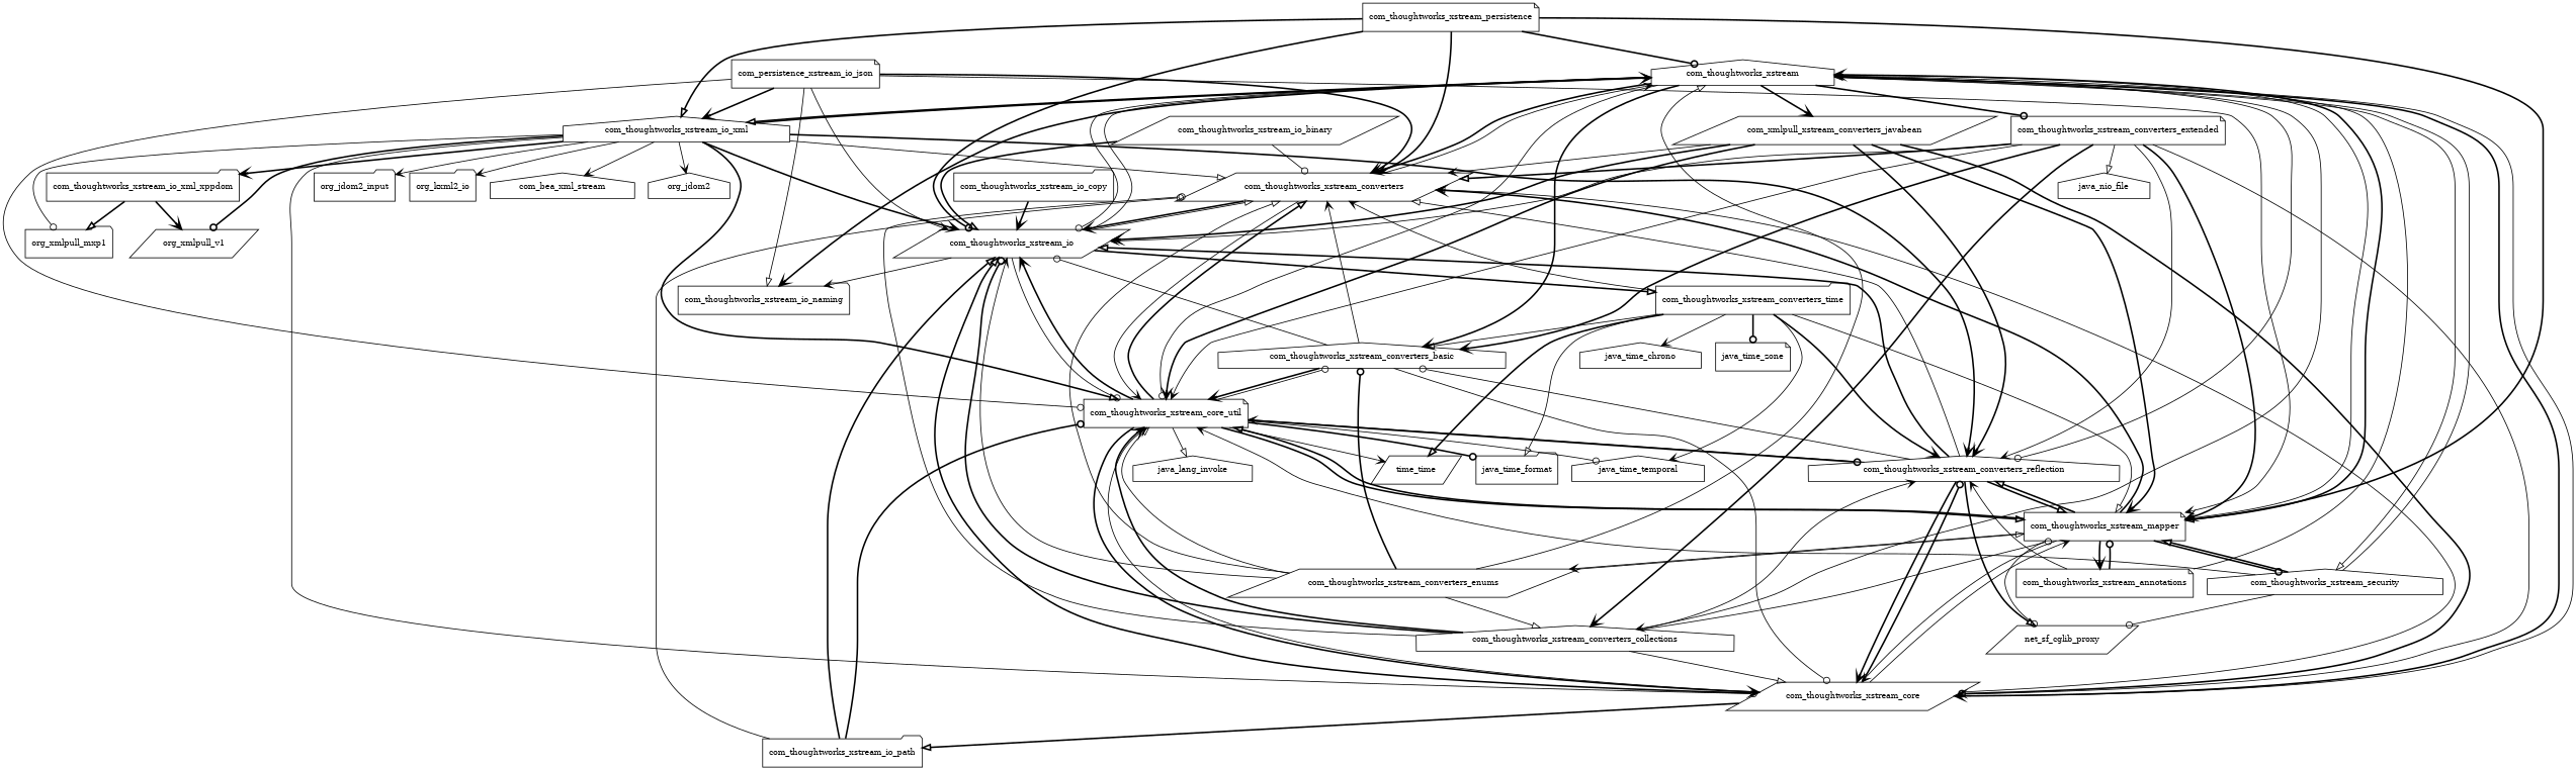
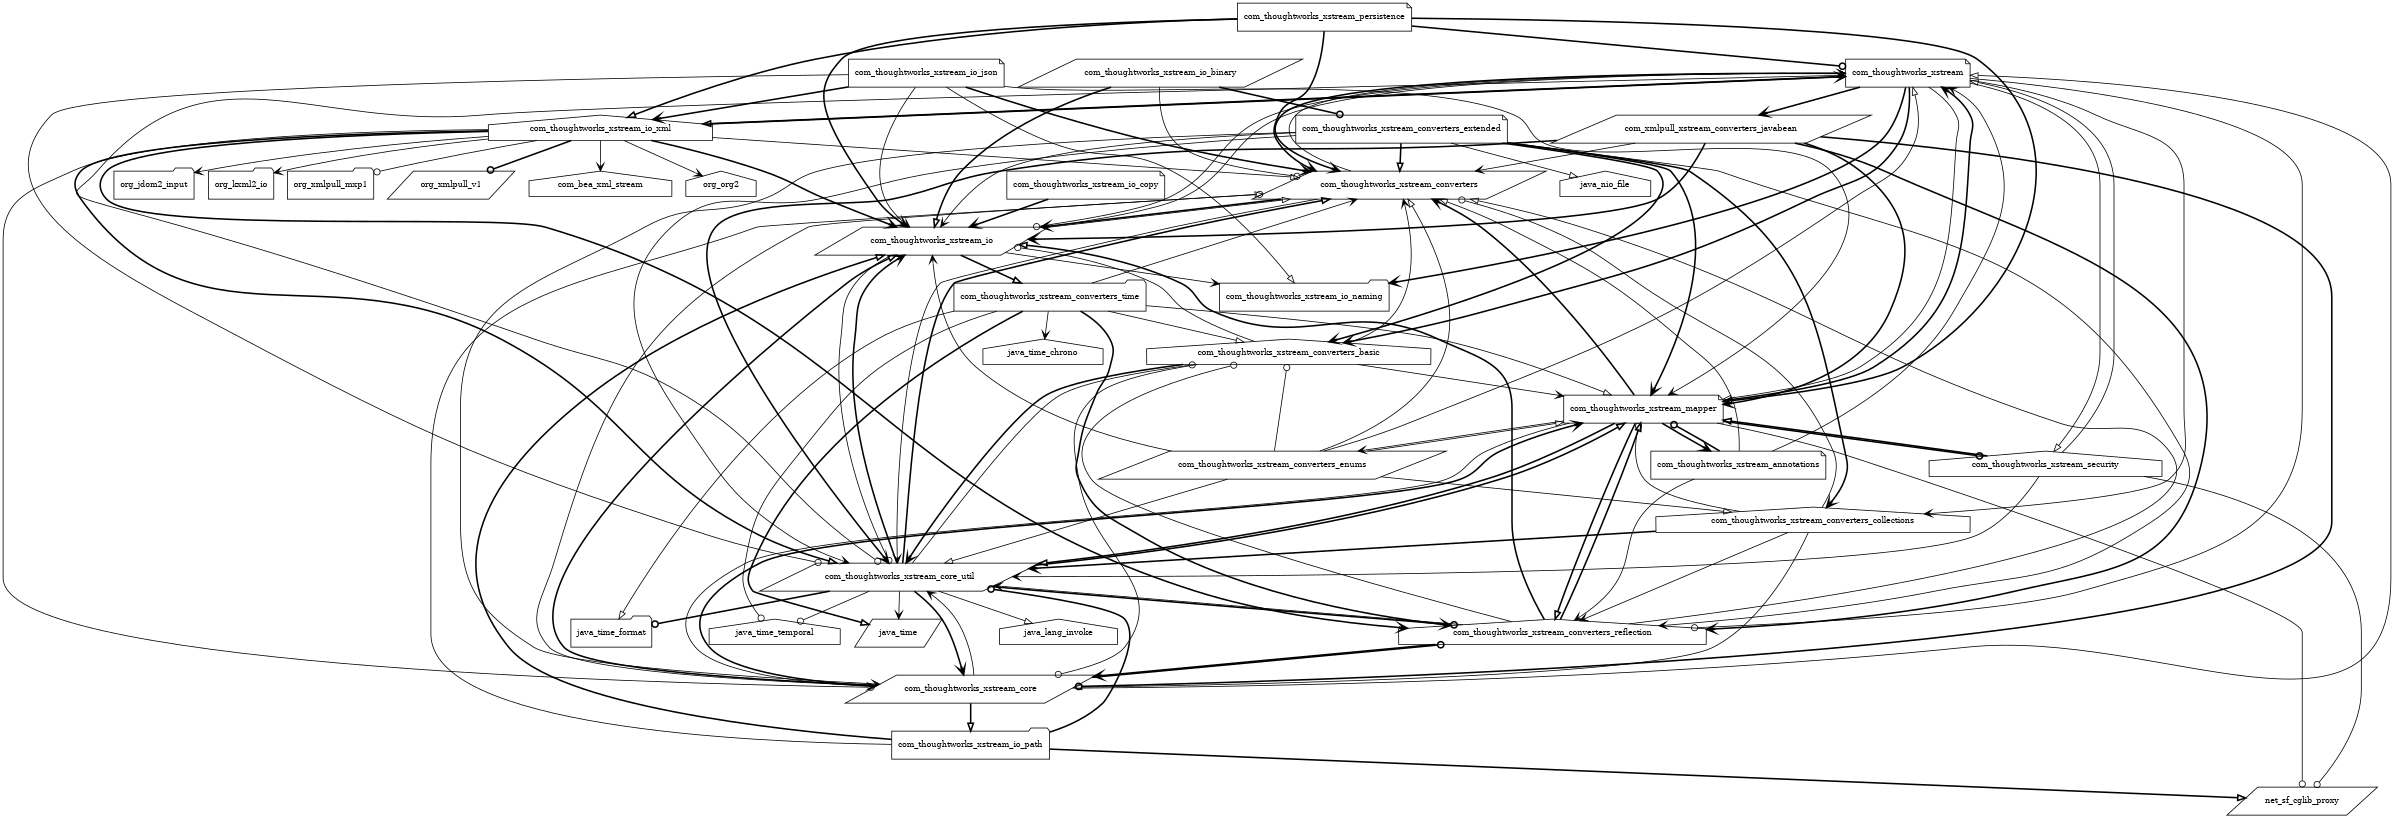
  digraph {
    node [fontsize=10.0 shape=house]
    edge [arrowhead=vee style=solid]
-   com_thoughtworks_xstream
+   com_thoughtworks_xstream [shape=note]
    com_thoughtworks_xstream_converters [shape=parallelogram]
    com_thoughtworks_xstream_converters_basic
    com_thoughtworks_xstream_converters_collections
    com_thoughtworks_xstream_converters_extended [shape=note]
    n6 [label=com_xmlpull_xstream_converters_javabean shape=parallelogram]
    com_thoughtworks_xstream_converters_reflection
    com_thoughtworks_xstream_core [shape=parallelogram]
-   com_thoughtworks_xstream_core_util [shape=note]
+   com_thoughtworks_xstream_core_util [shape=parallelogram]
    com_thoughtworks_xstream_io [shape=parallelogram]
    com_thoughtworks_xstream_io_naming [shape=folder]
    com_thoughtworks_xstream_io_xml
    com_thoughtworks_xstream_mapper [shape=note]
    com_thoughtworks_xstream_security
    java_nio_file
    net_sf_cglib_proxy [shape=parallelogram]
    com_thoughtworks_xstream_io_path [shape=folder]
-   java_time [shape=parallelogram label=time_time]
+   java_time [shape=parallelogram]
    java_time_format [shape=folder]
    java_time_temporal
    java_lang_invoke
    com_thoughtworks_xstream_converters_time [shape=folder]
    com_bea_xml_stream
-   com_thoughtworks_xstream_io_xml_xppdom [shape=folder]
-   org_jdom2
+   org_jdom2 [label=org_org2]
    org_jdom2_input [shape=folder]
    org_kxml2_io [shape=folder]
    org_xmlpull_mxp1 [shape=folder]
    org_xmlpull_v1 [shape=parallelogram]
    com_thoughtworks_xstream_annotations [shape=note]
    com_thoughtworks_xstream_converters_enums [shape=parallelogram]
    java_time_chrono
-   java_time_zone [shape=note]
    com_thoughtworks_xstream_io_binary [shape=parallelogram]
-   com_thoughtworks_xstream_io_copy [shape=folder]
-   com_thoughtworks_xstream_io_json [shape=note label=com_persistence_xstream_io_json]
+   com_thoughtworks_xstream_io_copy [shape=note]
+   com_thoughtworks_xstream_io_json [shape=note]
    com_thoughtworks_xstream_persistence [shape=note]
    com_thoughtworks_xstream -> com_thoughtworks_xstream_converters [style=bold]
    com_thoughtworks_xstream -> com_thoughtworks_xstream_converters_basic [style=bold]
    com_thoughtworks_xstream -> com_thoughtworks_xstream_converters_collections
-   com_thoughtworks_xstream -> com_thoughtworks_xstream_converters_extended [arrowhead=odot style=bold]
+   com_thoughtworks_xstream_io_binary -> com_thoughtworks_xstream_converters_extended [arrowhead=odot style=bold]
    com_thoughtworks_xstream -> n6 [style=bold]
    com_thoughtworks_xstream -> com_thoughtworks_xstream_converters_reflection [arrowhead=odot]
-   com_thoughtworks_xstream -> com_thoughtworks_xstream_core [style=bold]
    com_thoughtworks_xstream -> com_thoughtworks_xstream_core_util [arrowhead=odot]
    com_thoughtworks_xstream -> com_thoughtworks_xstream_io [arrowhead=odot]
    com_thoughtworks_xstream -> com_thoughtworks_xstream_io_naming [style=bold]
    com_thoughtworks_xstream -> com_thoughtworks_xstream_io_xml [arrowhead=onormal style=bold]
    com_thoughtworks_xstream -> com_thoughtworks_xstream_mapper [arrowhead=onormal]
    com_thoughtworks_xstream -> com_thoughtworks_xstream_security [arrowhead=onormal]
    com_thoughtworks_xstream_converters -> com_thoughtworks_xstream
    com_thoughtworks_xstream_converters -> com_thoughtworks_xstream_core_util
    com_thoughtworks_xstream_converters -> com_thoughtworks_xstream_io [style=bold]
    com_thoughtworks_xstream_converters_basic -> com_thoughtworks_xstream_converters
    com_thoughtworks_xstream_converters_basic -> com_thoughtworks_xstream_core [arrowhead=odot]
    com_thoughtworks_xstream_converters_basic -> com_thoughtworks_xstream_core_util [style=bold]
    com_thoughtworks_xstream_converters_basic -> com_thoughtworks_xstream_io [arrowhead=odot]
+   com_thoughtworks_xstream_converters_basic -> com_thoughtworks_xstream_mapper
    com_thoughtworks_xstream_converters_collections -> com_thoughtworks_xstream_converters [arrowhead=odot]
    com_thoughtworks_xstream_converters_collections -> com_thoughtworks_xstream_converters_reflection
    com_thoughtworks_xstream_converters_collections -> com_thoughtworks_xstream_core [arrowhead=onormal]
    com_thoughtworks_xstream_converters_collections -> com_thoughtworks_xstream_core_util [style=bold]
-   com_thoughtworks_xstream_converters_collections -> com_thoughtworks_xstream_io [arrowhead=odot style=bold]
    com_thoughtworks_xstream_converters_collections -> com_thoughtworks_xstream_mapper [arrowhead=odot]
    com_thoughtworks_xstream_converters_extended -> com_thoughtworks_xstream_converters [arrowhead=onormal style=bold]
    com_thoughtworks_xstream_converters_extended -> com_thoughtworks_xstream_converters_basic [style=bold]
    com_thoughtworks_xstream_converters_extended -> com_thoughtworks_xstream_converters_collections [style=bold]
    com_thoughtworks_xstream_converters_extended -> com_thoughtworks_xstream_converters_reflection
    com_thoughtworks_xstream_converters_extended -> com_thoughtworks_xstream_core
    com_thoughtworks_xstream_converters_extended -> com_thoughtworks_xstream_core_util
    com_thoughtworks_xstream_converters_extended -> com_thoughtworks_xstream_io
    com_thoughtworks_xstream_converters_extended -> com_thoughtworks_xstream_mapper [style=bold]
    com_thoughtworks_xstream_converters_extended -> java_nio_file [arrowhead=onormal]
    n6 -> com_thoughtworks_xstream_converters
    n6 -> com_thoughtworks_xstream_converters_reflection [style=bold]
    n6 -> com_thoughtworks_xstream_core [arrowhead=odot style=bold]
    n6 -> com_thoughtworks_xstream_core_util [style=bold]
    n6 -> com_thoughtworks_xstream_io [style=bold]
    n6 -> com_thoughtworks_xstream_mapper [style=bold]
    com_thoughtworks_xstream_converters_reflection -> com_thoughtworks_xstream_converters [arrowhead=onormal]
    com_thoughtworks_xstream_converters_reflection -> com_thoughtworks_xstream_converters_basic [arrowhead=odot]
    com_thoughtworks_xstream_converters_reflection -> com_thoughtworks_xstream_core [style=bold]
    com_thoughtworks_xstream_converters_reflection -> com_thoughtworks_xstream_core_util
    com_thoughtworks_xstream_converters_reflection -> com_thoughtworks_xstream_io [arrowhead=onormal style=bold]
    com_thoughtworks_xstream_converters_reflection -> com_thoughtworks_xstream_mapper [arrowhead=onormal style=bold]
-   com_thoughtworks_xstream_converters_reflection -> net_sf_cglib_proxy [arrowhead=onormal style=bold]
+   com_thoughtworks_xstream_io_path -> net_sf_cglib_proxy [arrowhead=onormal style=bold]
    com_thoughtworks_xstream_core -> com_thoughtworks_xstream [arrowhead=onormal]
    com_thoughtworks_xstream_core -> com_thoughtworks_xstream_converters [arrowhead=onormal]
    com_thoughtworks_xstream_core -> com_thoughtworks_xstream_converters_reflection [arrowhead=odot style=bold]
    com_thoughtworks_xstream_core -> com_thoughtworks_xstream_core_util
    com_thoughtworks_xstream_core -> com_thoughtworks_xstream_io [arrowhead=onormal style=bold]
-   com_thoughtworks_xstream_core -> com_thoughtworks_xstream_mapper
+   com_thoughtworks_xstream_core -> com_thoughtworks_xstream_mapper [style=bold]
    com_thoughtworks_xstream_core -> com_thoughtworks_xstream_io_path [arrowhead=onormal style=bold]
    com_thoughtworks_xstream_core_util -> com_thoughtworks_xstream_converters [arrowhead=onormal style=bold]
    com_thoughtworks_xstream_core_util -> com_thoughtworks_xstream_converters_basic [arrowhead=odot]
    com_thoughtworks_xstream_core_util -> com_thoughtworks_xstream_converters_reflection [arrowhead=odot style=bold]
    com_thoughtworks_xstream_core_util -> com_thoughtworks_xstream_core [style=bold]
    com_thoughtworks_xstream_core_util -> com_thoughtworks_xstream_io [style=bold]
    com_thoughtworks_xstream_core_util -> com_thoughtworks_xstream_mapper [arrowhead=onormal style=bold]
    com_thoughtworks_xstream_core_util -> java_time
    com_thoughtworks_xstream_core_util -> java_time_format [arrowhead=odot style=bold]
    com_thoughtworks_xstream_core_util -> java_time_temporal [arrowhead=odot]
    com_thoughtworks_xstream_core_util -> java_lang_invoke [arrowhead=onormal]
    com_thoughtworks_xstream_io -> com_thoughtworks_xstream
    com_thoughtworks_xstream_io -> com_thoughtworks_xstream_converters [arrowhead=onormal]
    com_thoughtworks_xstream_io -> com_thoughtworks_xstream_core_util [arrowhead=odot]
    com_thoughtworks_xstream_io -> com_thoughtworks_xstream_io_naming
    com_thoughtworks_xstream_io -> com_thoughtworks_xstream_converters_time [arrowhead=onormal style=bold]
    com_thoughtworks_xstream_io_xml -> com_thoughtworks_xstream [style=bold]
    com_thoughtworks_xstream_io_xml -> com_thoughtworks_xstream_converters [arrowhead=onormal]
    com_thoughtworks_xstream_io_xml -> com_thoughtworks_xstream_converters_reflection [style=bold]
    com_thoughtworks_xstream_io_xml -> com_thoughtworks_xstream_core [arrowhead=odot]
    com_thoughtworks_xstream_io_xml -> com_thoughtworks_xstream_core_util [arrowhead=onormal style=bold]
    com_thoughtworks_xstream_io_xml -> com_thoughtworks_xstream_io [style=bold]
    com_thoughtworks_xstream_io_xml -> com_bea_xml_stream
-   com_thoughtworks_xstream_io_xml -> com_thoughtworks_xstream_io_xml_xppdom [style=bold]
    com_thoughtworks_xstream_io_xml -> org_jdom2
    com_thoughtworks_xstream_io_xml -> org_jdom2_input
    com_thoughtworks_xstream_io_xml -> org_kxml2_io
    com_thoughtworks_xstream_io_xml -> org_xmlpull_mxp1 [arrowhead=odot]
    com_thoughtworks_xstream_io_xml -> org_xmlpull_v1 [arrowhead=odot style=bold]
    com_thoughtworks_xstream_mapper -> com_thoughtworks_xstream [style=bold]
    com_thoughtworks_xstream_mapper -> com_thoughtworks_xstream_converters [style=bold]
    com_thoughtworks_xstream_mapper -> com_thoughtworks_xstream_converters_reflection [arrowhead=onormal style=bold]
    com_thoughtworks_xstream_mapper -> com_thoughtworks_xstream_core
    com_thoughtworks_xstream_mapper -> com_thoughtworks_xstream_core_util [arrowhead=onormal style=bold]
    com_thoughtworks_xstream_mapper -> com_thoughtworks_xstream_security [arrowhead=odot style=bold]
    com_thoughtworks_xstream_mapper -> net_sf_cglib_proxy [arrowhead=odot]
    com_thoughtworks_xstream_mapper -> com_thoughtworks_xstream_annotations [style=bold]
    com_thoughtworks_xstream_mapper -> com_thoughtworks_xstream_converters_enums
    com_thoughtworks_xstream_security -> com_thoughtworks_xstream [arrowhead=onormal]
    com_thoughtworks_xstream_security -> com_thoughtworks_xstream_core_util
    com_thoughtworks_xstream_security -> com_thoughtworks_xstream_mapper [arrowhead=onormal style=bold]
    com_thoughtworks_xstream_security -> net_sf_cglib_proxy [arrowhead=odot]
    com_thoughtworks_xstream_io_path -> com_thoughtworks_xstream_converters [arrowhead=odot]
    com_thoughtworks_xstream_io_path -> com_thoughtworks_xstream_core_util [arrowhead=odot style=bold]
    com_thoughtworks_xstream_io_path -> com_thoughtworks_xstream_io [arrowhead=onormal style=bold]
    com_thoughtworks_xstream_converters_time -> com_thoughtworks_xstream_converters
    com_thoughtworks_xstream_converters_time -> com_thoughtworks_xstream_converters_basic [arrowhead=onormal]
    com_thoughtworks_xstream_converters_time -> com_thoughtworks_xstream_converters_reflection [style=bold]
    com_thoughtworks_xstream_converters_time -> com_thoughtworks_xstream_mapper [arrowhead=onormal]
    com_thoughtworks_xstream_converters_time -> java_time [arrowhead=onormal style=bold]
    com_thoughtworks_xstream_converters_time -> java_time_format [arrowhead=onormal]
-   com_thoughtworks_xstream_converters_time -> java_time_temporal
+   com_thoughtworks_xstream_converters_time -> java_time_temporal [arrowhead=odot]
    com_thoughtworks_xstream_converters_time -> java_time_chrono
-   com_thoughtworks_xstream_converters_time -> java_time_zone [arrowhead=odot style=bold]
-   com_thoughtworks_xstream_io_xml_xppdom -> org_xmlpull_mxp1 [arrowhead=onormal style=bold]
-   com_thoughtworks_xstream_io_xml_xppdom -> org_xmlpull_v1 [style=bold]
    com_thoughtworks_xstream_annotations -> com_thoughtworks_xstream
+   com_thoughtworks_xstream_annotations -> com_thoughtworks_xstream_converters [arrowhead=onormal]
    com_thoughtworks_xstream_annotations -> com_thoughtworks_xstream_converters_reflection
    com_thoughtworks_xstream_annotations -> com_thoughtworks_xstream_mapper [arrowhead=odot style=bold]
    com_thoughtworks_xstream_converters_enums -> com_thoughtworks_xstream [arrowhead=onormal]
    com_thoughtworks_xstream_converters_enums -> com_thoughtworks_xstream_converters [arrowhead=onormal]
-   com_thoughtworks_xstream_converters_enums -> com_thoughtworks_xstream_converters_basic [arrowhead=odot style=bold]
+   com_thoughtworks_xstream_converters_enums -> com_thoughtworks_xstream_converters_basic [arrowhead=odot]
    com_thoughtworks_xstream_converters_enums -> com_thoughtworks_xstream_converters_collections [arrowhead=onormal]
    com_thoughtworks_xstream_converters_enums -> com_thoughtworks_xstream_core_util [arrowhead=onormal]
    com_thoughtworks_xstream_converters_enums -> com_thoughtworks_xstream_io
    com_thoughtworks_xstream_converters_enums -> com_thoughtworks_xstream_mapper [arrowhead=onormal]
    com_thoughtworks_xstream_io_binary -> com_thoughtworks_xstream_converters [arrowhead=odot]
    com_thoughtworks_xstream_io_binary -> com_thoughtworks_xstream_io [arrowhead=onormal style=bold]
    com_thoughtworks_xstream_io_copy -> com_thoughtworks_xstream_io [style=bold]
    com_thoughtworks_xstream_io_json -> com_thoughtworks_xstream_converters [style=bold]
    com_thoughtworks_xstream_io_json -> com_thoughtworks_xstream_core_util [arrowhead=odot]
    com_thoughtworks_xstream_io_json -> com_thoughtworks_xstream_io
    com_thoughtworks_xstream_io_json -> com_thoughtworks_xstream_io_naming [arrowhead=onormal]
    com_thoughtworks_xstream_io_json -> com_thoughtworks_xstream_io_xml [style=bold]
    com_thoughtworks_xstream_io_json -> com_thoughtworks_xstream_mapper
    com_thoughtworks_xstream_persistence -> com_thoughtworks_xstream [arrowhead=odot style=bold]
    com_thoughtworks_xstream_persistence -> com_thoughtworks_xstream_converters [style=bold]
-   com_thoughtworks_xstream_persistence -> com_thoughtworks_xstream_io [arrowhead=odot style=bold]
+   com_thoughtworks_xstream_persistence -> com_thoughtworks_xstream_io [style=bold]
    com_thoughtworks_xstream_persistence -> com_thoughtworks_xstream_io_xml [arrowhead=onormal style=bold]
    com_thoughtworks_xstream_persistence -> com_thoughtworks_xstream_mapper [arrowhead=onormal style=bold]
  }
